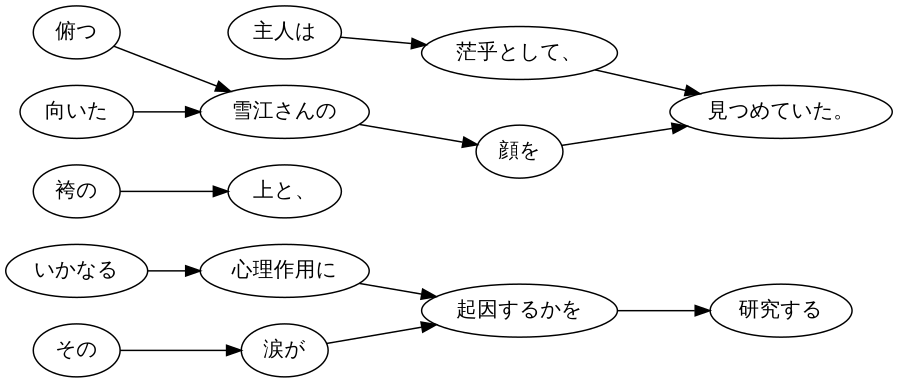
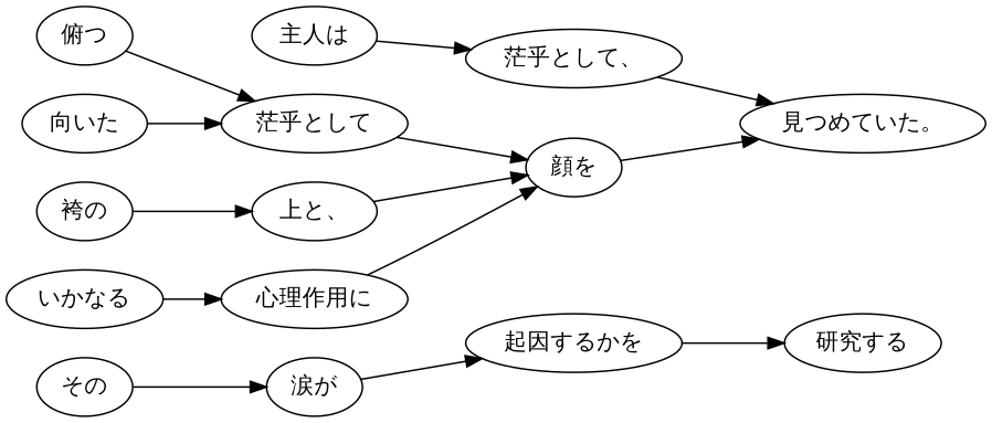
  digraph {
    fontname=Oswald
    rankdir=LR
    node [fontname=Oswald]
    edge [fontname=Oswald]
    n1 [label="主人は"]
    n2 [label="茫乎として、"]
    n3 [label="見つめていた。"]
    n4 [label="その"]
    n5 [label="涙が"]
    n6 [label="起因するかを"]
    n7 [label="研究する"]
    n8 [label="いかなる"]
    n9 [label="心理作用に"]
    n10 [label="袴の"]
    n11 [label="上と、"]
    n12 [label="顔を"]
    n13 [label="俯つ"]
-   n14 [label="雪江さんの"]
+   n14 [label="茫乎として"]
    n15 [label="向いた"]
    n1 -> n2
    n2 -> n3
    n4 -> n5
    n5 -> n6
    n6 -> n7
    n8 -> n9
-   n9 -> n6
+   n9 -> n12
    n10 -> n11
+   n11 -> n12
    n12 -> n3
    n13 -> n14
    n14 -> n12
    n15 -> n14
  }
